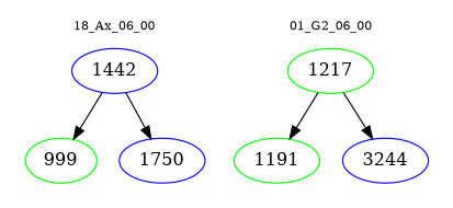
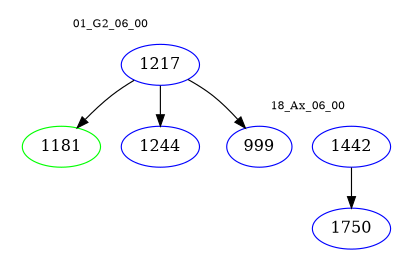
  digraph {
    node [color=blue]
    edge [color=black style=solid]
    n1 [label=1442]
-   n2 [color=green label=999]
+   n2 [label=999]
    n3 [label=1750]
-   n4 [color=green label=1217]
-   n5 [color=green label=1191]
-   n6 [label=3244]
+   n4 [label=1217]
+   n5 [color=green label=1181]
+   n6 [label=1244]
    subgraph cluster_1 {
      color=white
      fontsize=10
      label="18_Ax_06_00"
      n1
      n2
      n3
    }
    subgraph cluster_2 {
      color=white
      fontsize=10
      label="01_G2_06_00"
      n4
      n5
      n6
    }
-   n1 -> n2
+   n4 -> n2
    n1 -> n3
    n4 -> n5
    n4 -> n6
  }
